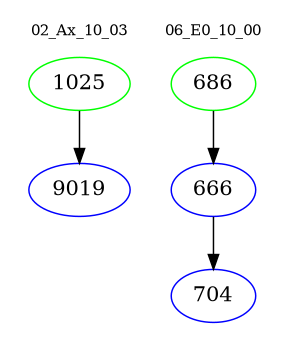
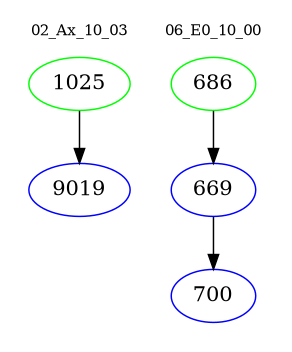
  digraph {
    node [color=blue]
    edge [color=black]
    n1 [color=green label=1025]
    n2 [label=9019]
    n3 [color=green label=686]
-   n4 [label=666]
-   n5 [label=704]
+   n4 [label=669]
+   n5 [label=700]
    subgraph cluster_1 {
      color=white
      fontsize=10
      label="02_Ax_10_03"
      n1
      n2
    }
    subgraph cluster_2 {
      color=white
      fontsize=10
      label="06_E0_10_00"
      n3
      n4
      n5
    }
    n1 -> n2
    n3 -> n4
    n4 -> n5
  }
